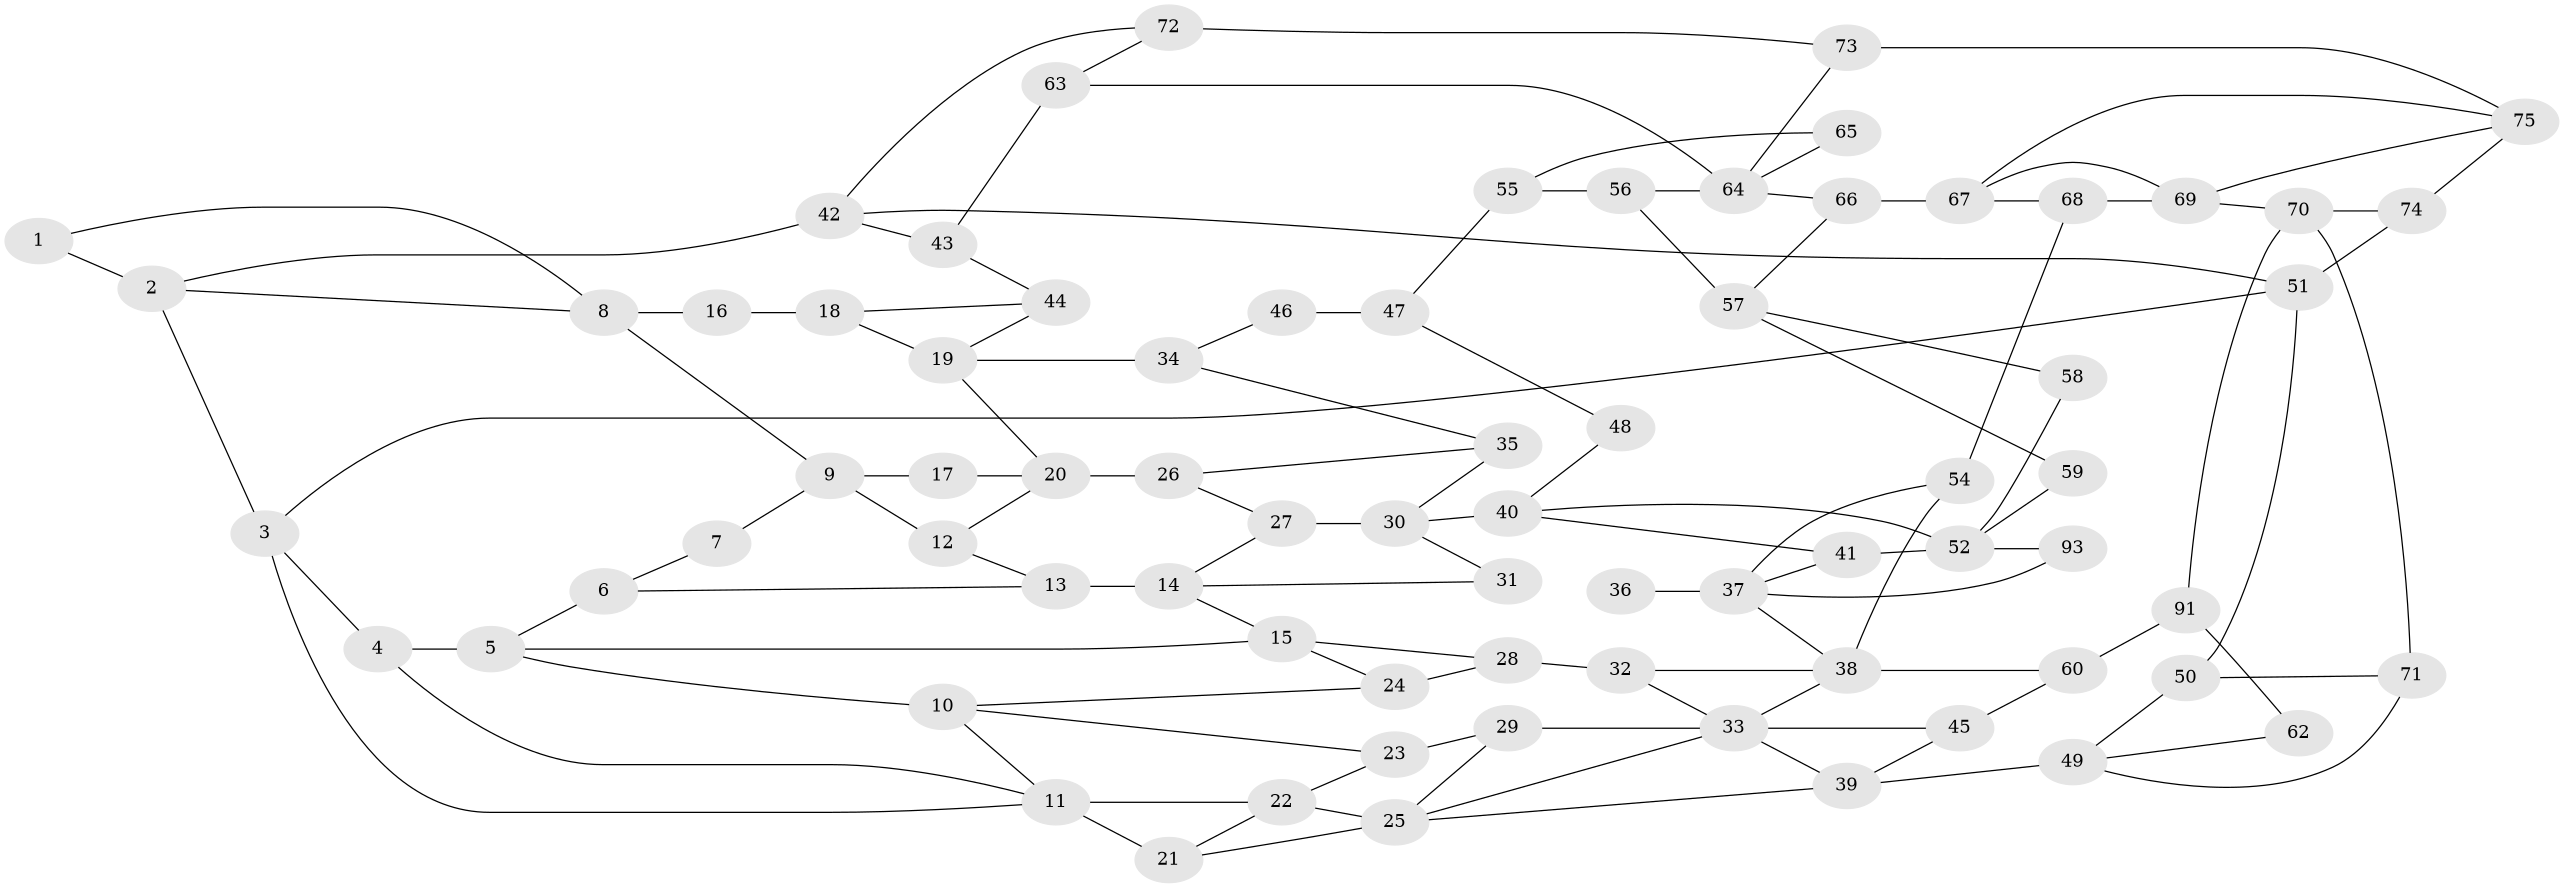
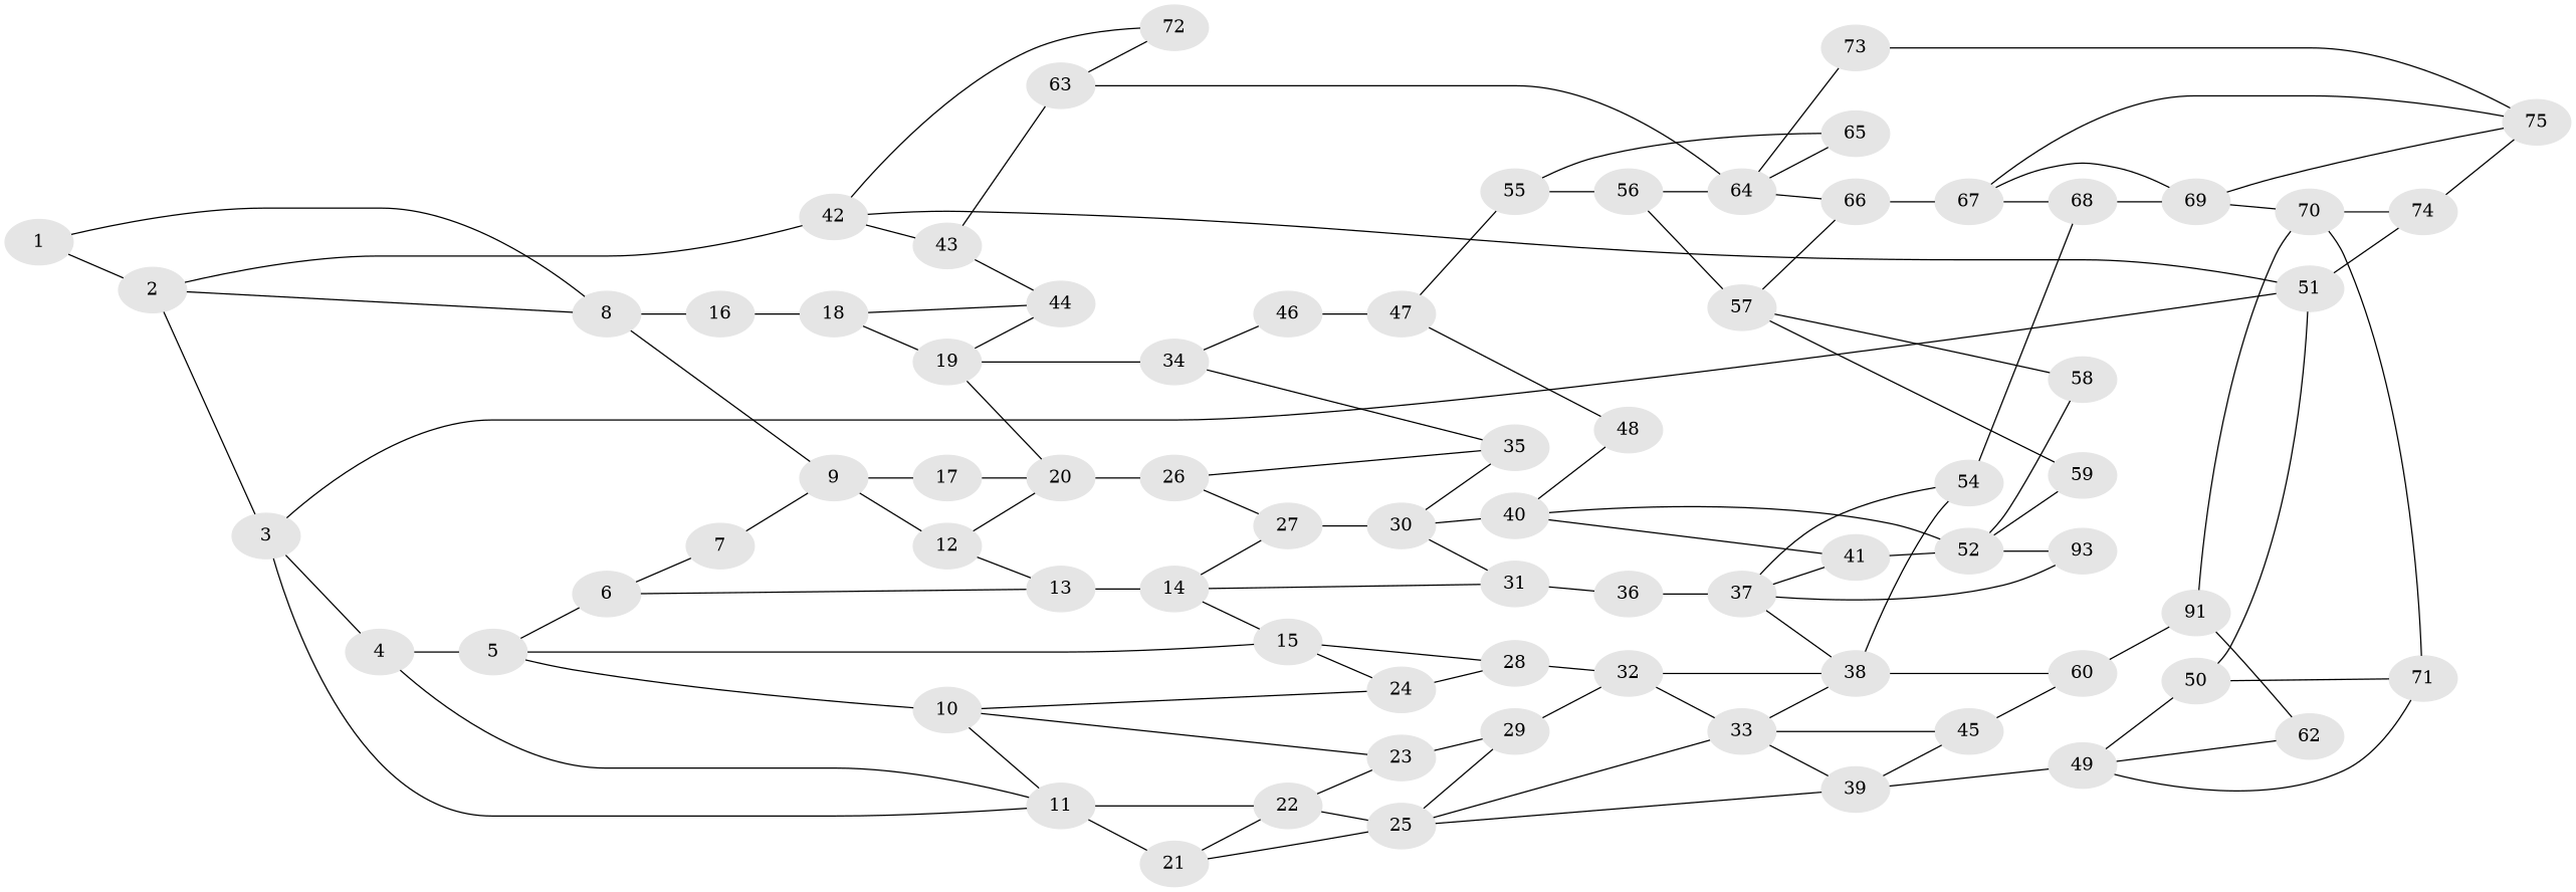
  graph {
    rankdir=LR
    node [color=gray90 style=filled]
    edge [weight=1.0]
    1
    2
    8
    3
    42
    9
    16
    4
    11
    51
    43
    72
    5
    21
    22
    74
    6
    10
    15
    7
    13
    23
    24
    28
    14
    12
    17
    18
    20
    29
    25
    26
    27
    31
    30
    36
    32
    19
    44
    34
    35
    46
    33
    39
    38
    45
    49
    40
    41
    48
    52
    37
    54
    60
    47
    n56 [label=93]
    68
    n58 [label=91]
    50
    62
    71
    58
    59
    63
    73
    64
    55
    56
    65
    75
    69
    57
    66
    67
    70
    1 -- 2
    1 -- 8
    2 -- 8
    2 -- 3
    2 -- 42
    8 -- 9 [weight=2.0]
    8 -- 16 [weight=2.0]
    3 -- 4
    3 -- 11
    3 -- 51
    42 -- 51
    42 -- 43
    42 -- 72
    9 -- 12
    9 -- 17 [weight=2.0]
    16 -- 18
    4 -- 11
    4 -- 5
    11 -- 21
    11 -- 22
    51 -- 74
    43 -- 44
    43 -- 63
-   72 -- 73
    5 -- 6 [weight=2.0]
    5 -- 10
    5 -- 15 [weight=2.0]
    21 -- 22
    21 -- 25
    22 -- 23
    22 -- 25
    74 -- 75
    6 -- 7 [weight=2.0]
    6 -- 13
    10 -- 11 [weight=2.0]
    10 -- 23
    10 -- 24
    15 -- 24
    15 -- 28
    7 -- 9
    13 -- 14
    23 -- 29
    24 -- 28
    28 -- 32
    14 -- 15 [weight=2.0]
    14 -- 27
    14 -- 31
    12 -- 13
    12 -- 20
    17 -- 20
    18 -- 19
    18 -- 44
    20 -- 26
-   29 -- 33
+   29 -- 32
    25 -- 29
    25 -- 33
    25 -- 39
    26 -- 27
    26 -- 35
    27 -- 30
+   31 -- 36
    30 -- 31
    30 -- 35
    30 -- 40 [weight=2.0]
    36 -- 37 [weight=2.0]
    32 -- 33
    32 -- 38
    19 -- 20 [weight=2.0]
    19 -- 44
    19 -- 34 [weight=2.0]
    34 -- 35
    34 -- 46 [weight=2.0]
    46 -- 47
    33 -- 39
    33 -- 38
    33 -- 45
    39 -- 45 [weight=2.0]
    39 -- 49 [weight=2.0]
    38 -- 54
    38 -- 60
    45 -- 60
    49 -- 50
    49 -- 62 [weight=2.0]
    49 -- 71
    40 -- 41
    40 -- 48 [weight=2.0]
    40 -- 52
    41 -- 52
    52 -- n56 [weight=2.0]
    52 -- 58
    52 -- 59
    37 -- 38
    37 -- 41
    37 -- 54
    37 -- n56
    54 -- 68
    60 -- n58
    47 -- 48
    47 -- 55
    68 -- 69
    n58 -- 62
    n58 -- 70
    50 -- 51
    50 -- 71
    63 -- 72
    63 -- 64
    73 -- 75
    64 -- 73
    64 -- 65 [weight=2.0]
    64 -- 66
    55 -- 56
    55 -- 65
    56 -- 64
    56 -- 57 [weight=2.0]
    69 -- 75
    69 -- 70 [weight=2.0]
    57 -- 58
    57 -- 59
    57 -- 66 [weight=2.0]
    66 -- 67 [weight=2.0]
    67 -- 68
    67 -- 75
    67 -- 69
    70 -- 74 [weight=2.0]
    70 -- 71
  }
